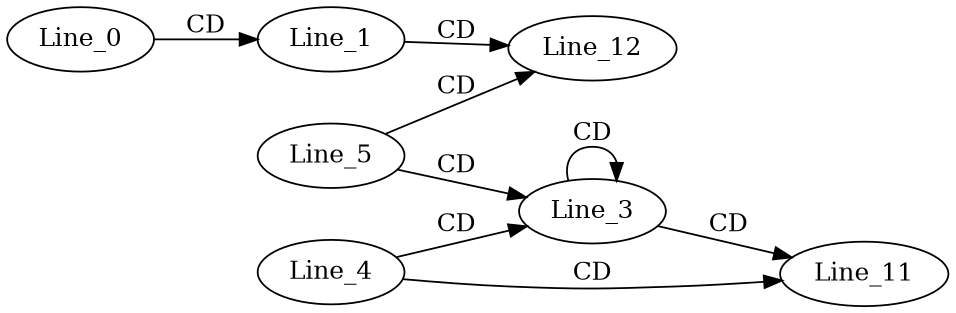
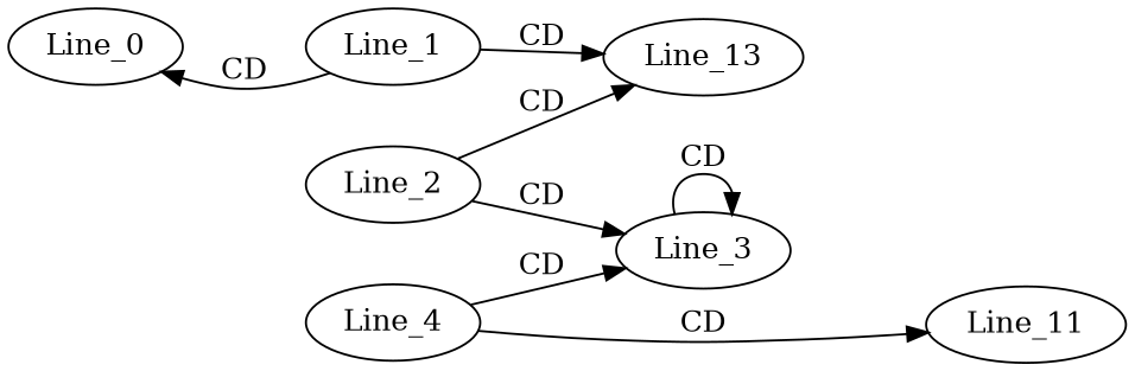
  digraph {
    rankdir=LR
    Line_0
    Line_1
-   Line_13 [label=Line_12]
-   Line_2 [label=Line_5]
+   Line_13
+   Line_2
    Line_3
    Line_11
    Line_4
-   Line_0 -> Line_1 [label=CD]
+   Line_1 -> Line_0 [label=CD]
    Line_1 -> Line_13 [label=CD]
    Line_2 -> Line_13 [label=CD]
    Line_2 -> Line_3 [label=CD]
    Line_3 -> Line_3 [label=CD]
-   Line_3 -> Line_11 [label=CD]
    Line_4 -> Line_3 [label=CD]
    Line_4 -> Line_11 [label=CD]
  }
